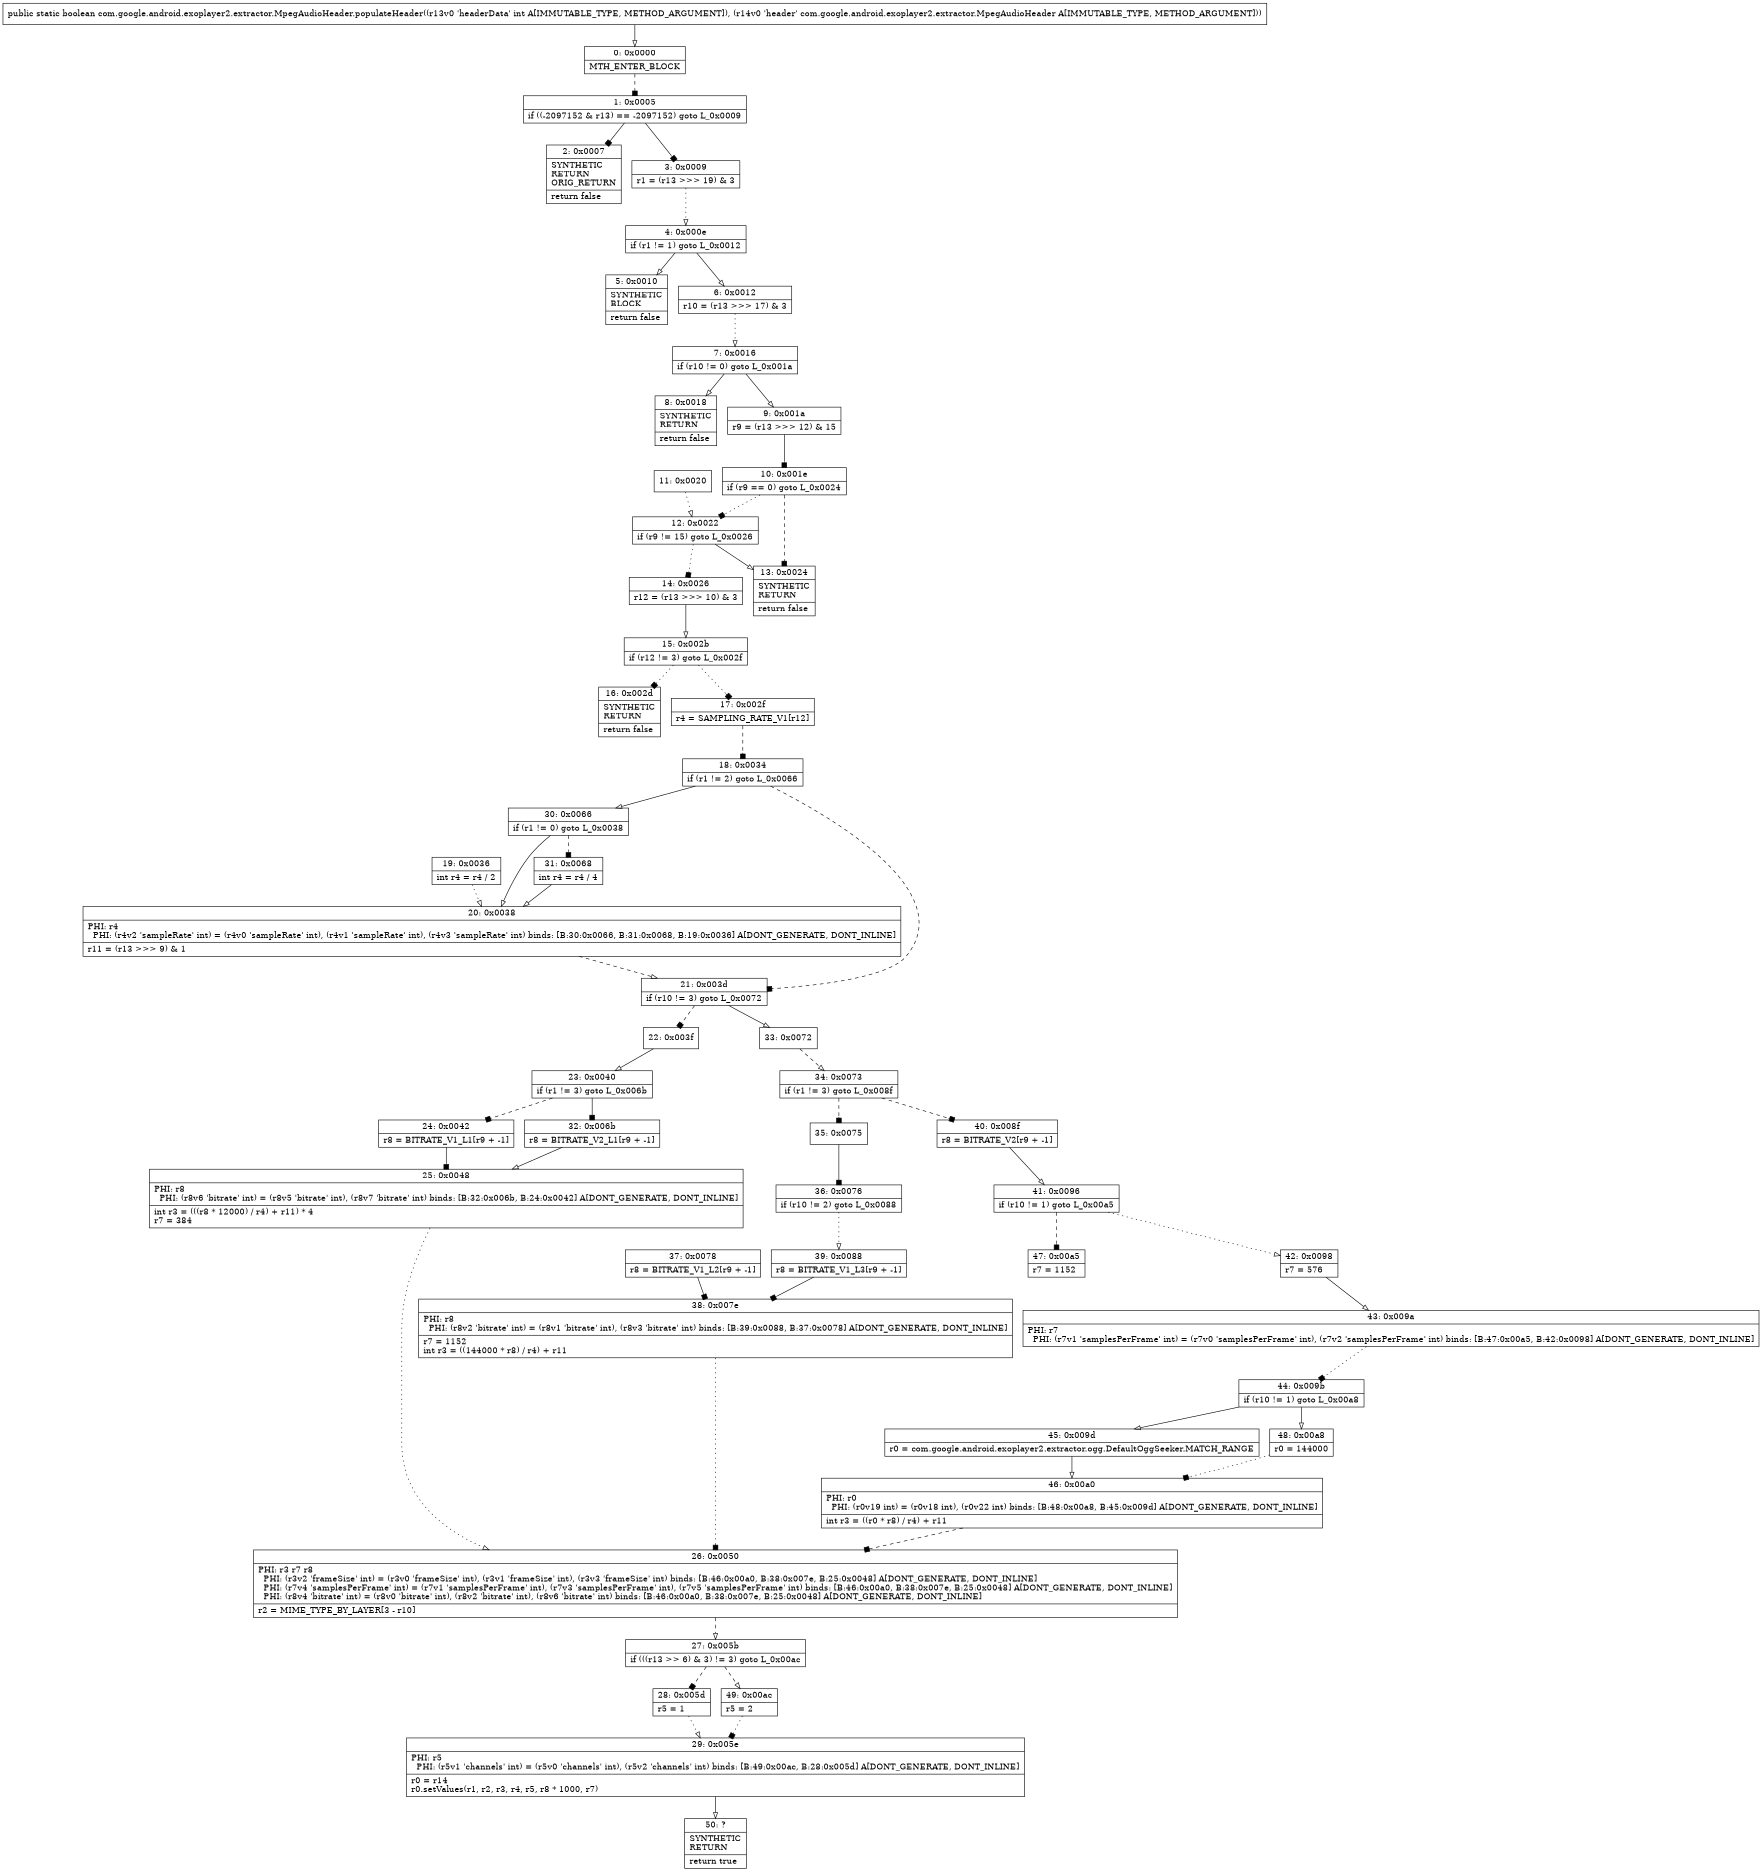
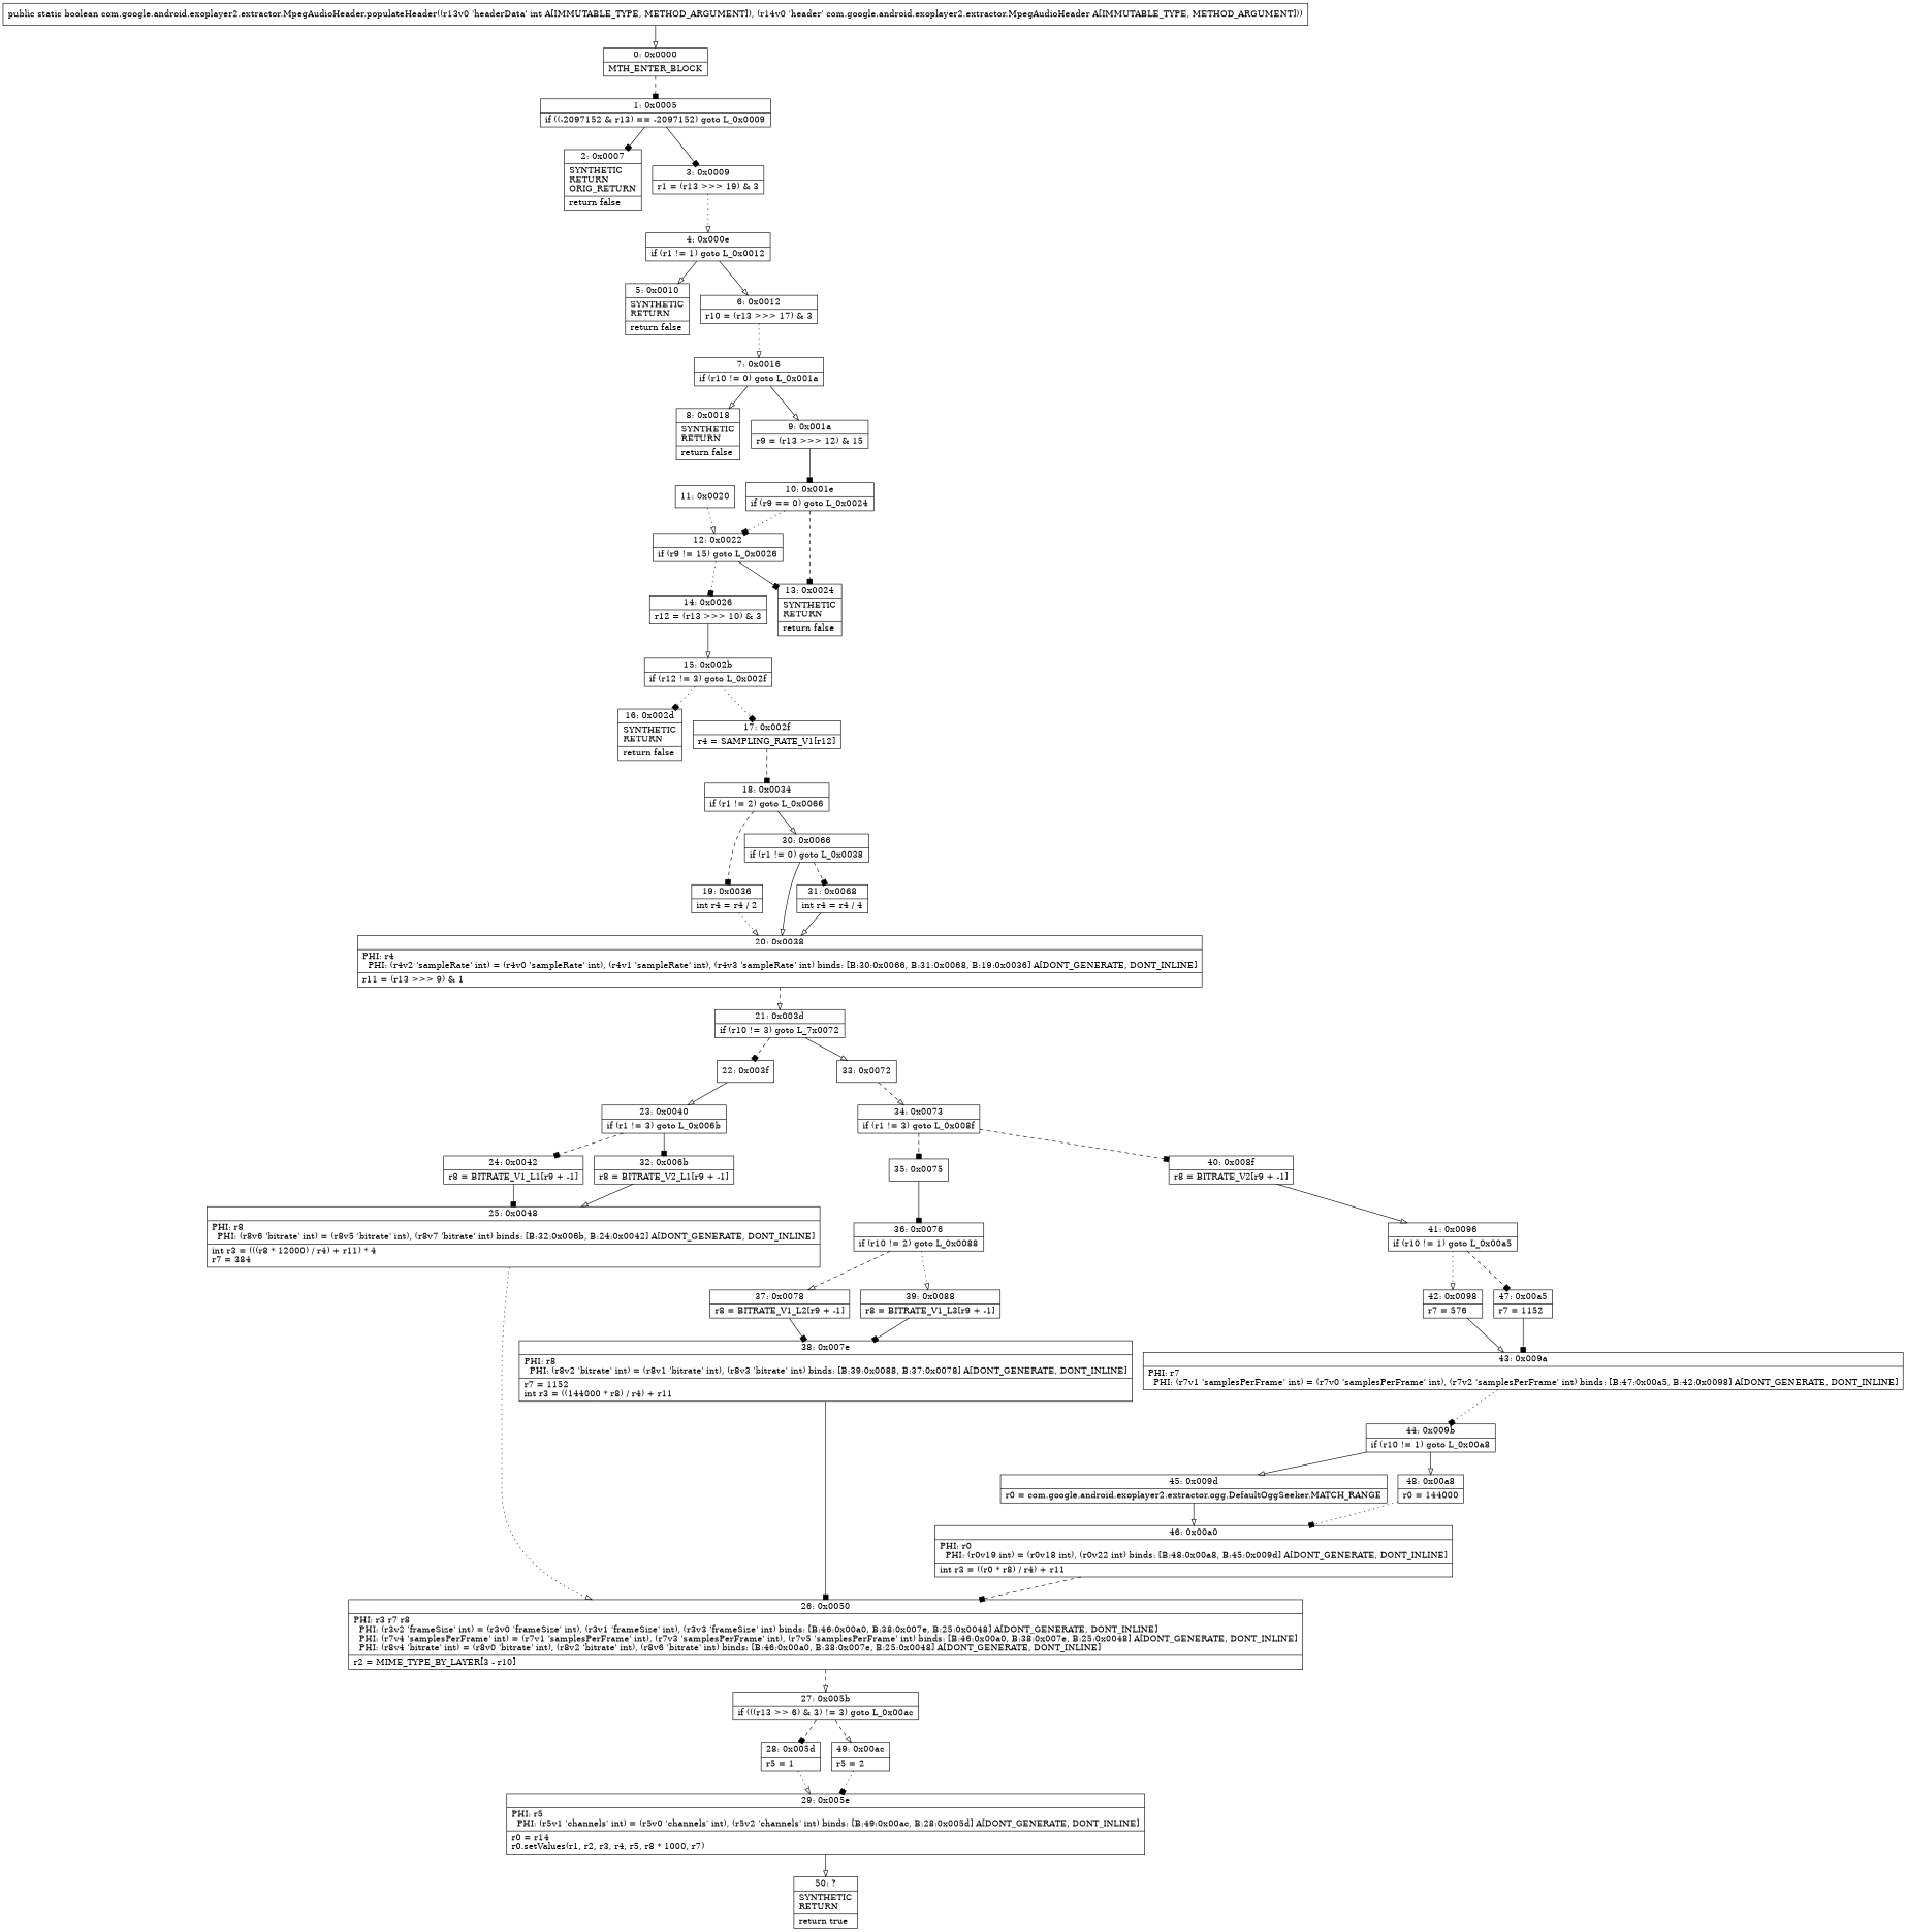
  digraph {
    node [shape=record]
    edge [arrowhead=onormal style=solid]
    n1 [label="{0\:\ 0x0000|MTH_ENTER_BLOCK\l}"]
    n2 [label="{1\:\ 0x0005|if ((\-2097152 & r13) == \-2097152) goto L_0x0009\l}"]
    n3 [label="{2\:\ 0x0007|SYNTHETIC\lRETURN\lORIG_RETURN\l|return false\l}"]
    n4 [label="{3\:\ 0x0009|r1 = (r13 \>\>\> 19) & 3\l}"]
    n5 [label="{4\:\ 0x000e|if (r1 != 1) goto L_0x0012\l}"]
-   n6 [label="{5\:\ 0x0010|SYNTHETIC\lBLOCK\l|return false\l}"]
+   n6 [label="{5\:\ 0x0010|SYNTHETIC\lRETURN\l|return false\l}"]
    n7 [label="{6\:\ 0x0012|r10 = (r13 \>\>\> 17) & 3\l}"]
    n8 [label="{7\:\ 0x0016|if (r10 != 0) goto L_0x001a\l}"]
    n9 [label="{8\:\ 0x0018|SYNTHETIC\lRETURN\l|return false\l}"]
    n10 [label="{9\:\ 0x001a|r9 = (r13 \>\>\> 12) & 15\l}"]
    n11 [label="{10\:\ 0x001e|if (r9 == 0) goto L_0x0024\l}"]
    n12 [label="{13\:\ 0x0024|SYNTHETIC\lRETURN\l|return false\l}"]
    n13 [label="{12\:\ 0x0022|if (r9 != 15) goto L_0x0026\l}"]
    n14 [label="{11\:\ 0x0020}"]
    n15 [label="{14\:\ 0x0026|r12 = (r13 \>\>\> 10) & 3\l}"]
    n16 [label="{15\:\ 0x002b|if (r12 != 3) goto L_0x002f\l}"]
    n17 [label="{16\:\ 0x002d|SYNTHETIC\lRETURN\l|return false\l}"]
    n18 [label="{17\:\ 0x002f|r4 = SAMPLING_RATE_V1[r12]\l}"]
    n19 [label="{18\:\ 0x0034|if (r1 != 2) goto L_0x0066\l}"]
    n20 [label="{19\:\ 0x0036|int r4 = r4 \/ 2\l}"]
    n21 [label="{30\:\ 0x0066|if (r1 != 0) goto L_0x0038\l}"]
    n22 [label="{20\:\ 0x0038|PHI: r4 \l  PHI: (r4v2 'sampleRate' int) = (r4v0 'sampleRate' int), (r4v1 'sampleRate' int), (r4v3 'sampleRate' int) binds: [B:30:0x0066, B:31:0x0068, B:19:0x0036] A[DONT_GENERATE, DONT_INLINE]\l|r11 = (r13 \>\>\> 9) & 1\l}"]
    n23 [label="{31\:\ 0x0068|int r4 = r4 \/ 4\l}"]
-   n24 [label="{21\:\ 0x003d|if (r10 != 3) goto L_0x0072\l}"]
+   n24 [label="{21\:\ 0x003d|if (r10 != 3) goto L_7x0072\l}"]
    n25 [label="{22\:\ 0x003f}"]
    n26 [label="{33\:\ 0x0072}"]
    n27 [label="{23\:\ 0x0040|if (r1 != 3) goto L_0x006b\l}"]
    n28 [label="{34\:\ 0x0073|if (r1 != 3) goto L_0x008f\l}"]
    n29 [label="{24\:\ 0x0042|r8 = BITRATE_V1_L1[r9 + \-1]\l}"]
    n30 [label="{32\:\ 0x006b|r8 = BITRATE_V2_L1[r9 + \-1]\l}"]
    n31 [label="{25\:\ 0x0048|PHI: r8 \l  PHI: (r8v6 'bitrate' int) = (r8v5 'bitrate' int), (r8v7 'bitrate' int) binds: [B:32:0x006b, B:24:0x0042] A[DONT_GENERATE, DONT_INLINE]\l|int r3 = (((r8 * 12000) \/ r4) + r11) * 4\lr7 = 384\l}"]
    n32 [label="{26\:\ 0x0050|PHI: r3 r7 r8 \l  PHI: (r3v2 'frameSize' int) = (r3v0 'frameSize' int), (r3v1 'frameSize' int), (r3v3 'frameSize' int) binds: [B:46:0x00a0, B:38:0x007e, B:25:0x0048] A[DONT_GENERATE, DONT_INLINE]\l  PHI: (r7v4 'samplesPerFrame' int) = (r7v1 'samplesPerFrame' int), (r7v3 'samplesPerFrame' int), (r7v5 'samplesPerFrame' int) binds: [B:46:0x00a0, B:38:0x007e, B:25:0x0048] A[DONT_GENERATE, DONT_INLINE]\l  PHI: (r8v4 'bitrate' int) = (r8v0 'bitrate' int), (r8v2 'bitrate' int), (r8v6 'bitrate' int) binds: [B:46:0x00a0, B:38:0x007e, B:25:0x0048] A[DONT_GENERATE, DONT_INLINE]\l|r2 = MIME_TYPE_BY_LAYER[3 \- r10]\l}"]
    n33 [label="{27\:\ 0x005b|if (((r13 \>\> 6) & 3) != 3) goto L_0x00ac\l}"]
    n34 [label="{28\:\ 0x005d|r5 = 1\l}"]
    n35 [label="{49\:\ 0x00ac|r5 = 2\l}"]
    n36 [label="{29\:\ 0x005e|PHI: r5 \l  PHI: (r5v1 'channels' int) = (r5v0 'channels' int), (r5v2 'channels' int) binds: [B:49:0x00ac, B:28:0x005d] A[DONT_GENERATE, DONT_INLINE]\l|r0 = r14\lr0.setValues(r1, r2, r3, r4, r5, r8 * 1000, r7)\l}"]
    n37 [label="{50\:\ ?|SYNTHETIC\lRETURN\l|return true\l}"]
    n38 [label="{35\:\ 0x0075}"]
    n39 [label="{40\:\ 0x008f|r8 = BITRATE_V2[r9 + \-1]\l}"]
    n40 [label="{36\:\ 0x0076|if (r10 != 2) goto L_0x0088\l}"]
    n41 [label="{41\:\ 0x0096|if (r10 != 1) goto L_0x00a5\l}"]
    n42 [label="{37\:\ 0x0078|r8 = BITRATE_V1_L2[r9 + \-1]\l}"]
    n43 [label="{39\:\ 0x0088|r8 = BITRATE_V1_L3[r9 + \-1]\l}"]
    n44 [label="{38\:\ 0x007e|PHI: r8 \l  PHI: (r8v2 'bitrate' int) = (r8v1 'bitrate' int), (r8v3 'bitrate' int) binds: [B:39:0x0088, B:37:0x0078] A[DONT_GENERATE, DONT_INLINE]\l|r7 = 1152\lint r3 = ((144000 * r8) \/ r4) + r11\l}"]
    n45 [label="{42\:\ 0x0098|r7 = 576\l}"]
    n46 [label="{47\:\ 0x00a5|r7 = 1152\l}"]
    n47 [label="{43\:\ 0x009a|PHI: r7 \l  PHI: (r7v1 'samplesPerFrame' int) = (r7v0 'samplesPerFrame' int), (r7v2 'samplesPerFrame' int) binds: [B:47:0x00a5, B:42:0x0098] A[DONT_GENERATE, DONT_INLINE]\l}"]
    n48 [label="{44\:\ 0x009b|if (r10 != 1) goto L_0x00a8\l}"]
    n49 [label="{45\:\ 0x009d|r0 = com.google.android.exoplayer2.extractor.ogg.DefaultOggSeeker.MATCH_RANGE\l}"]
    n50 [label="{48\:\ 0x00a8|r0 = 144000\l}"]
    n51 [label="{46\:\ 0x00a0|PHI: r0 \l  PHI: (r0v19 int) = (r0v18 int), (r0v22 int) binds: [B:48:0x00a8, B:45:0x009d] A[DONT_GENERATE, DONT_INLINE]\l|int r3 = ((r0 * r8) \/ r4) + r11\l}"]
    n52 [label="{public static boolean com.google.android.exoplayer2.extractor.MpegAudioHeader.populateHeader((r13v0 'headerData' int A[IMMUTABLE_TYPE, METHOD_ARGUMENT]), (r14v0 'header' com.google.android.exoplayer2.extractor.MpegAudioHeader A[IMMUTABLE_TYPE, METHOD_ARGUMENT])) }"]
    n1 -> n2 [arrowhead=box style=dashed]
    n2 -> n3 [arrowhead=box]
    n2 -> n4 [arrowhead=box]
    n4 -> n5 [style=dotted]
    n5 -> n6
    n5 -> n7
    n7 -> n8 [style=dotted]
    n8 -> n9
    n8 -> n10
    n10 -> n11 [arrowhead=box]
    n11 -> n12 [arrowhead=box style=dashed]
    n11 -> n13 [arrowhead=box style=dotted]
-   n13 -> n12
+   n13 -> n12 [arrowhead=box]
    n13 -> n15 [arrowhead=box style=dotted]
    n14 -> n13 [style=dotted]
    n15 -> n16
    n16 -> n17 [arrowhead=box style=dotted]
    n16 -> n18 [arrowhead=box style=dotted]
    n18 -> n19 [arrowhead=box style=dashed]
-   n19 -> n24 [arrowhead=box style=dashed]
+   n19 -> n20 [arrowhead=box style=dashed]
    n19 -> n21
    n20 -> n22 [style=dotted]
    n21 -> n22
    n21 -> n23 [arrowhead=box style=dashed]
    n22 -> n24 [style=dashed]
    n23 -> n22
    n24 -> n25 [arrowhead=box style=dashed]
    n24 -> n26
    n25 -> n27
    n26 -> n28 [style=dashed]
    n27 -> n29 [arrowhead=box style=dashed]
    n27 -> n30 [arrowhead=box]
    n28 -> n38 [arrowhead=box style=dashed]
    n28 -> n39 [arrowhead=box style=dashed]
    n29 -> n31 [arrowhead=box]
    n30 -> n31
    n31 -> n32 [style=dotted]
    n32 -> n33 [style=dashed]
    n33 -> n34 [arrowhead=box style=dashed]
    n33 -> n35 [style=dashed]
    n34 -> n36 [style=dotted]
    n35 -> n36 [arrowhead=box style=dotted]
    n36 -> n37
    n38 -> n40 [arrowhead=box]
    n39 -> n41
+   n40 -> n42 [style=dashed]
    n40 -> n43 [style=dotted]
    n41 -> n45 [style=dotted]
    n41 -> n46 [arrowhead=box style=dashed]
    n42 -> n44 [arrowhead=box]
    n43 -> n44 [arrowhead=box]
-   n44 -> n32 [arrowhead=box style=dotted]
+   n44 -> n32 [arrowhead=box]
    n45 -> n47
+   n46 -> n47 [arrowhead=box]
    n47 -> n48 [arrowhead=box style=dotted]
    n48 -> n49
    n48 -> n50
    n49 -> n51
    n50 -> n51 [arrowhead=box style=dotted]
    n51 -> n32 [arrowhead=box style=dashed]
    n52 -> n1
  }
